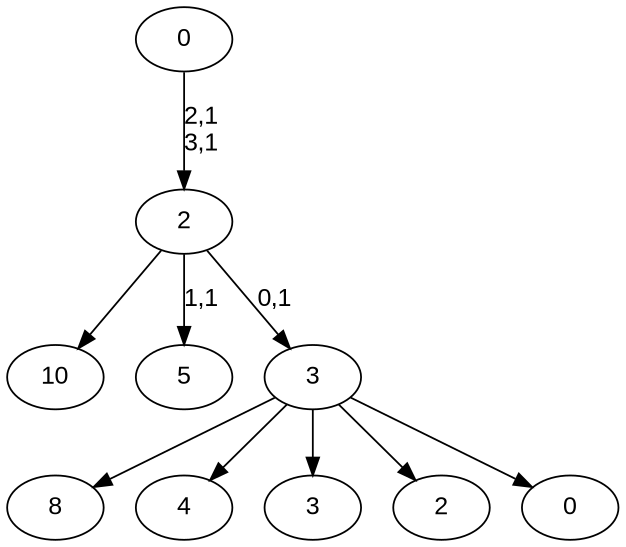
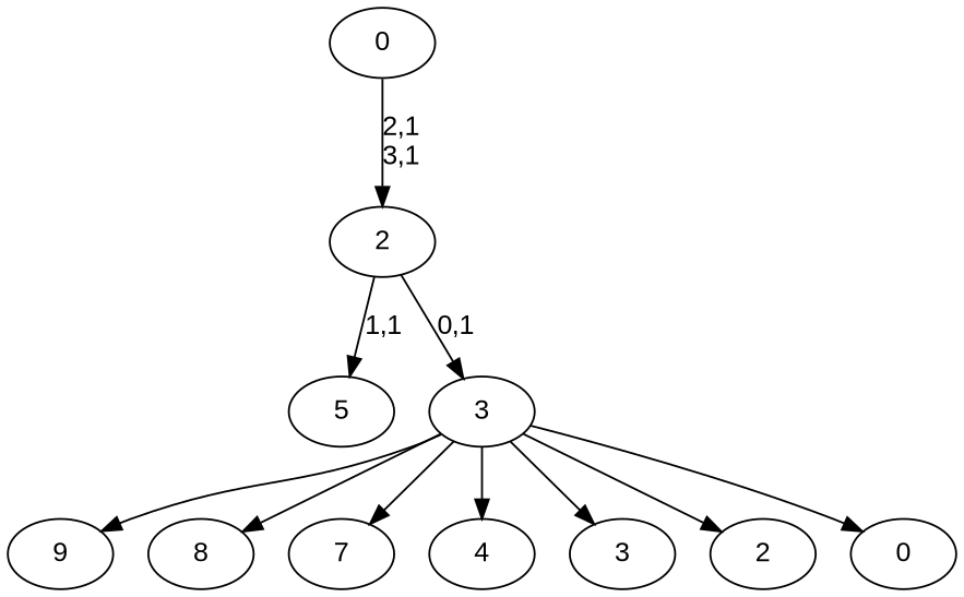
  digraph {
    fontname="Liberation Sans"
    node [fontname="Liberation Sans"]
    edge [fontname="Liberation Sans"]
-   n1 [label=10]
+   n2 [label=9]
    n3 [label=8]
+   n4 [label=7]
    n5 [label=5]
    n6 [label=4]
    n7 [label=3]
    n8 [label=2]
    n9 [label=0]
    3
    2
    0
+   3 -> n2
    3 -> n3
+   3 -> n4
    3 -> n6
    3 -> n7
    3 -> n8
    3 -> n9
-   2 -> n1
    2 -> n5 [label="1,1"]
    2 -> 3 [label="0,1"]
    0 -> 2 [label="2,1\n3,1"]
  }
